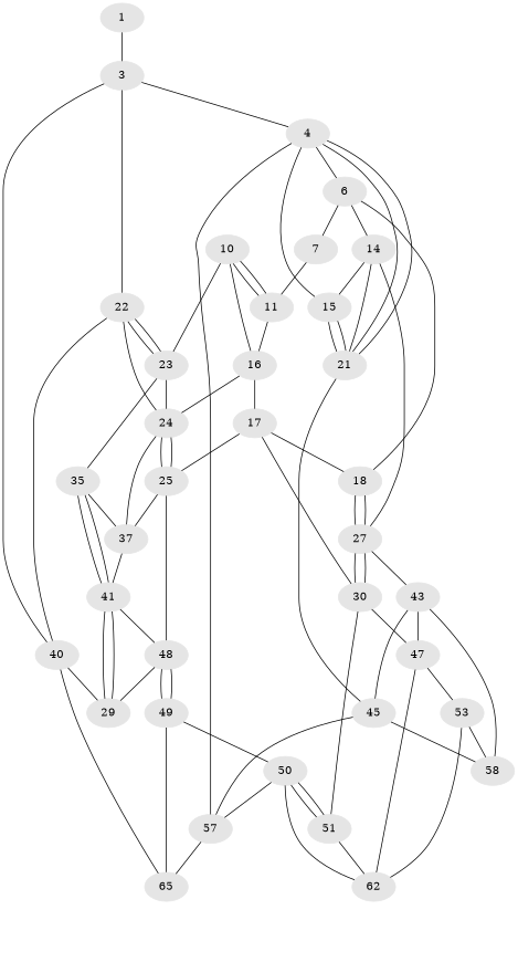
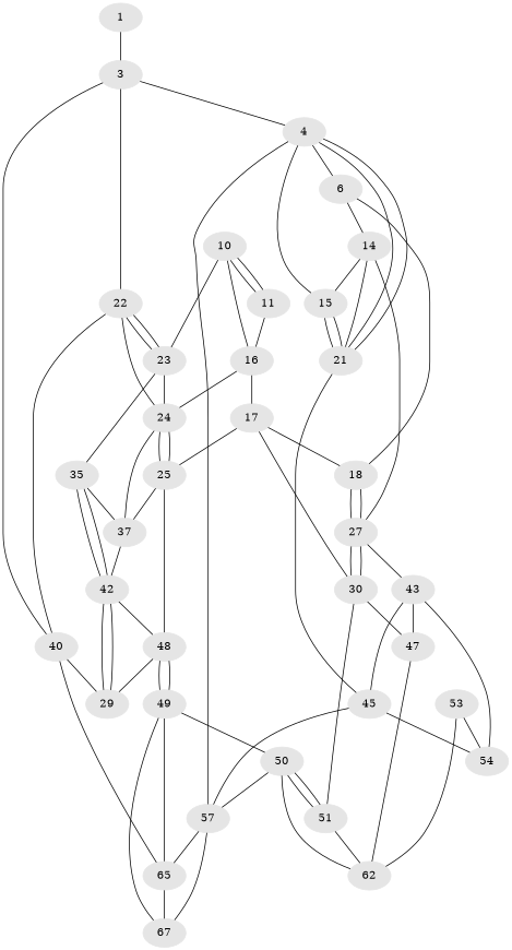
  graph {
    node [color=gray90 style=filled]
    1 [super="+2"]
    3
    4 [super="+5"]
    22 [super="+34"]
    40 [super="+58"]
    6 [super="+13"]
    15
    21 [super="+33"]
    57 [super="+68"]
    23 [super="+31"]
    24 [super="+32"]
    n12 [label=29]
    65 [super="+69"]
-   7 [super="+8"]
    14 [super="+29"]
    18
    45 [super="+56"]
+   67
    11 [super="+12"]
    27 [super="+28"]
    16 [super="+20"]
    10 [super="+19"]
    17 [super="+26"]
    35 [super="+36"]
    30 [super="+46"]
    43 [super="+44"]
    25 [super="+39"]
    37 [super="+38"]
    48 [super="+55"]
    47 [super="+52"]
    51
-   54 [super="+60" label=58]
-   41 [super="+42"]
+   54 [super="+60"]
+   41 [super="+42" label=42]
    49 [super="+66"]
    53 [super="+61"]
    62 [super="+63"]
    50 [super="+64"]
    1 -- 3
    3 -- 4
    3 -- 22
    3 -- 40
    4 -- 6
    4 -- 15
    4 -- 21
    4 -- 21
    4 -- 57
    22 -- 40
    22 -- 23
    22 -- 23
    22 -- 24
    40 -- n12
    40 -- 65 [weight=2]
-   6 -- 7
    6 -- 14
    6 -- 18
    15 -- 21
    15 -- 21
    21 -- 45
    57 -- 65
+   57 -- 67
    23 -- 24
    23 -- 35
    24 -- 25
    24 -- 25
    24 -- 37
-   7 -- 11 [weight=2]
+   65 -- 67
    14 -- 15
    14 -- 21
    14 -- 27
    18 -- 27
    18 -- 27
    45 -- 57
    45 -- 54
    11 -- 16
    27 -- 30
    27 -- 30
    27 -- 43
    16 -- 24
    16 -- 17
    10 -- 23
    10 -- 11
    10 -- 11
    10 -- 16
    17 -- 18
    17 -- 30
    17 -- 25
    35 -- 37
    35 -- 41
    35 -- 41
    30 -- 47
    30 -- 51
    43 -- 45
    43 -- 47
    43 -- 54
    25 -- 37
    25 -- 48
    37 -- 41
    48 -- n12
    48 -- 49
    48 -- 49
-   47 -- 53
    47 -- 62
    51 -- 62
    41 -- n12
    41 -- n12
    41 -- 48
    49 -- 65
+   49 -- 67
    49 -- 50
    53 -- 54 [weight=2]
    53 -- 62
    50 -- 57
    50 -- 51
    50 -- 51
    50 -- 62
  }
